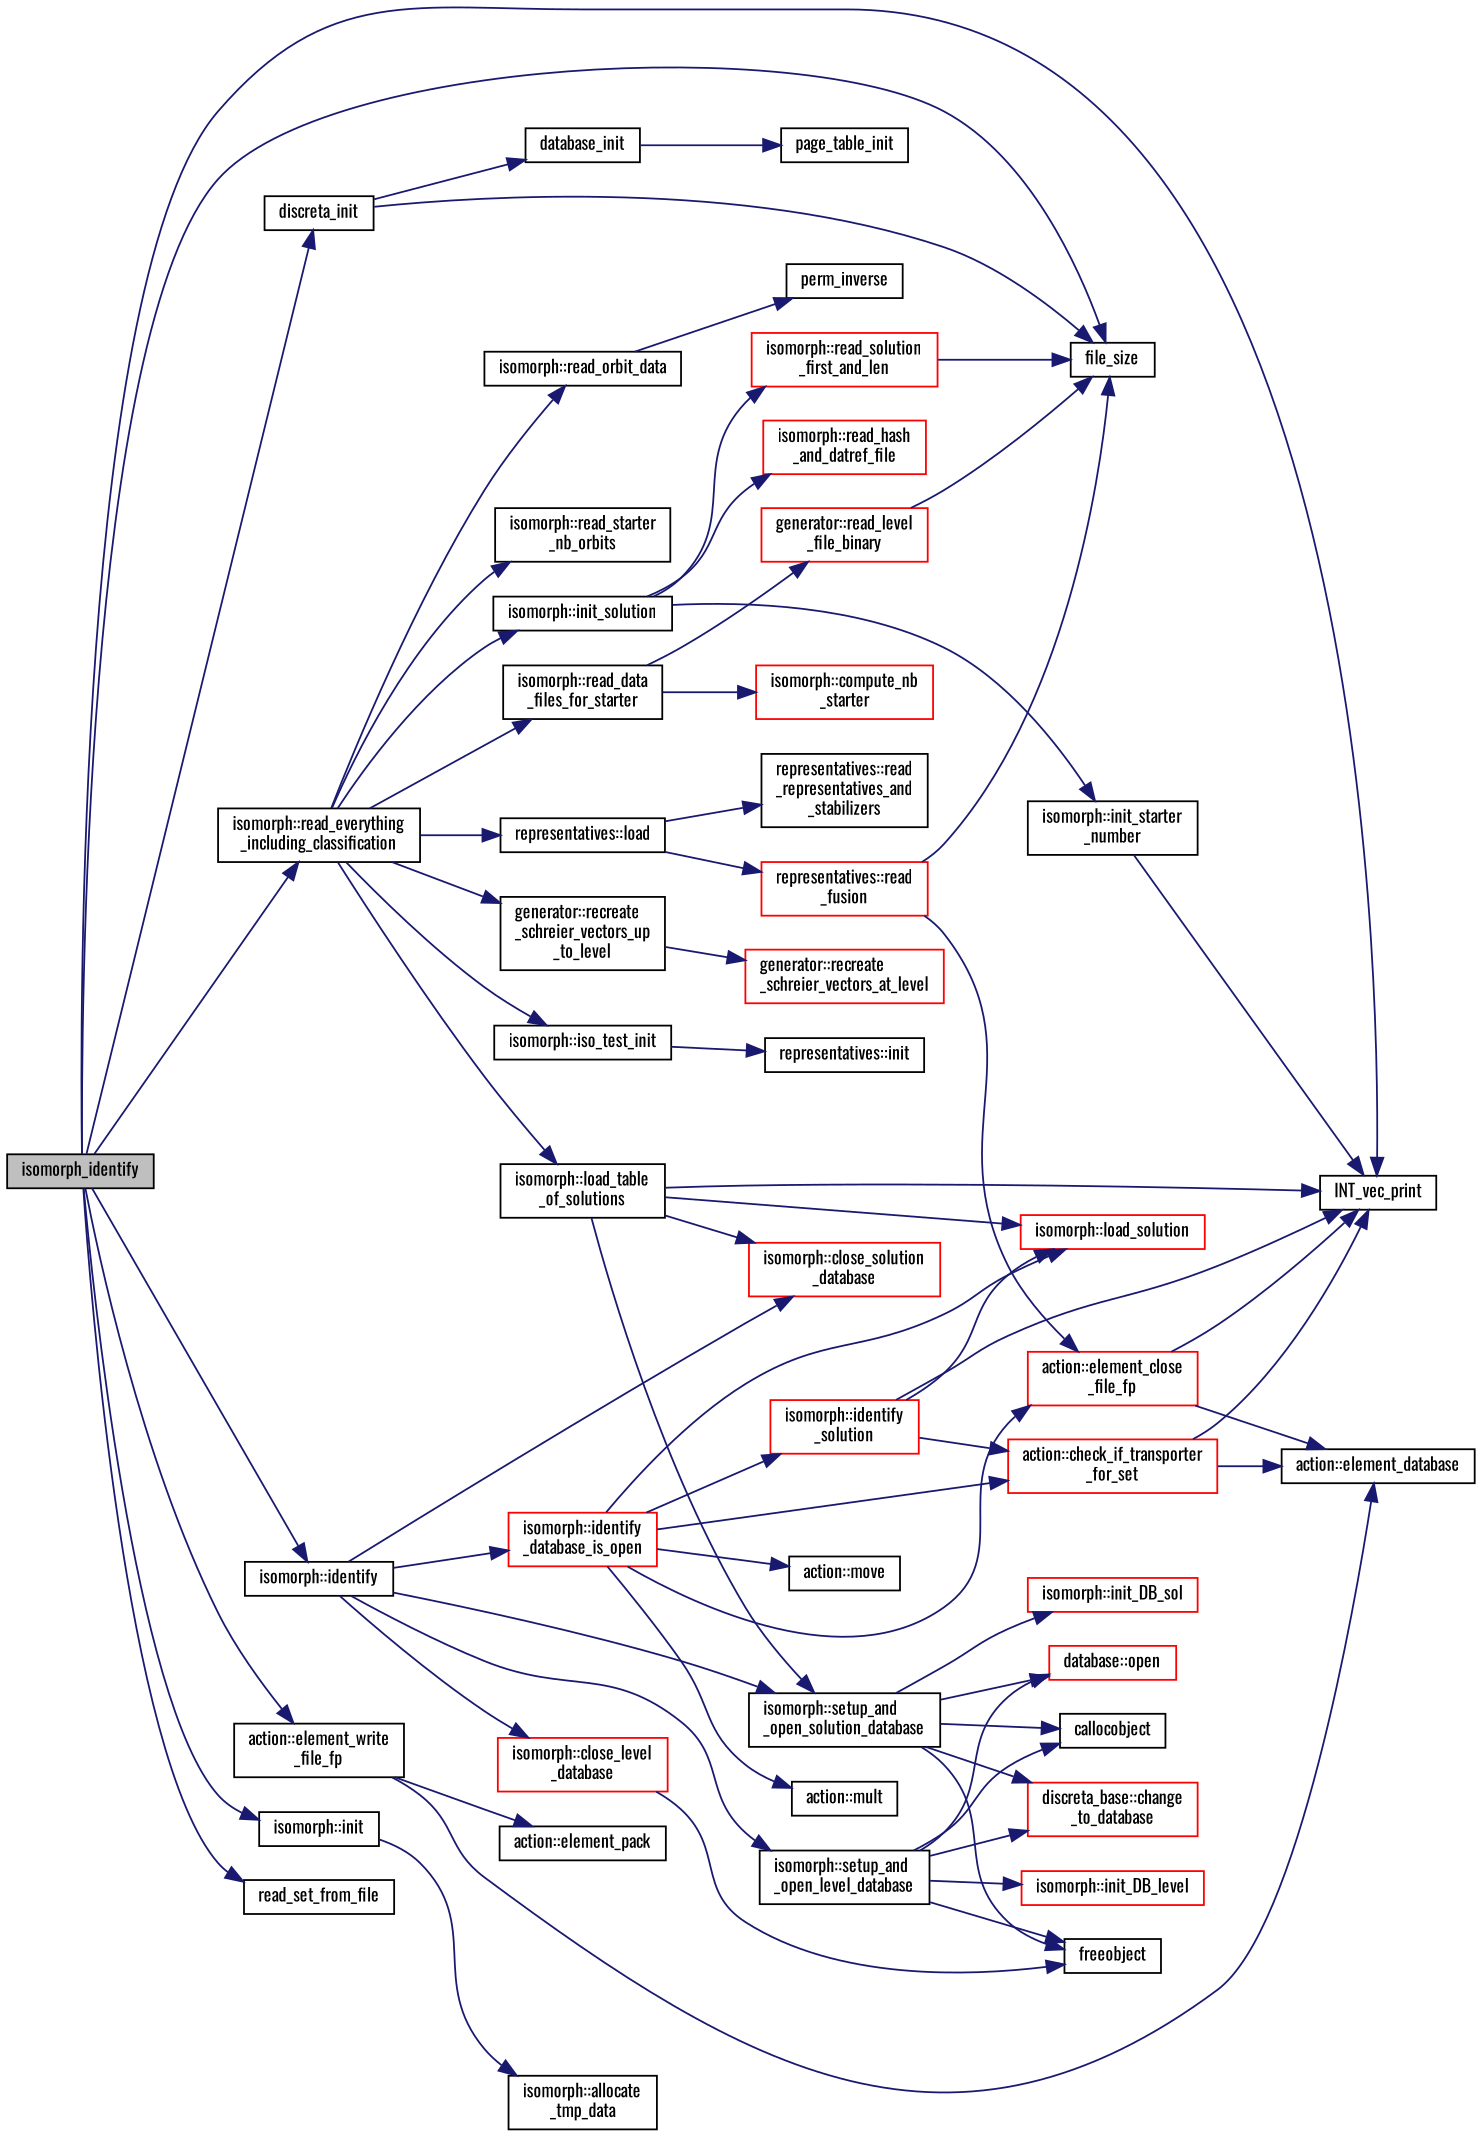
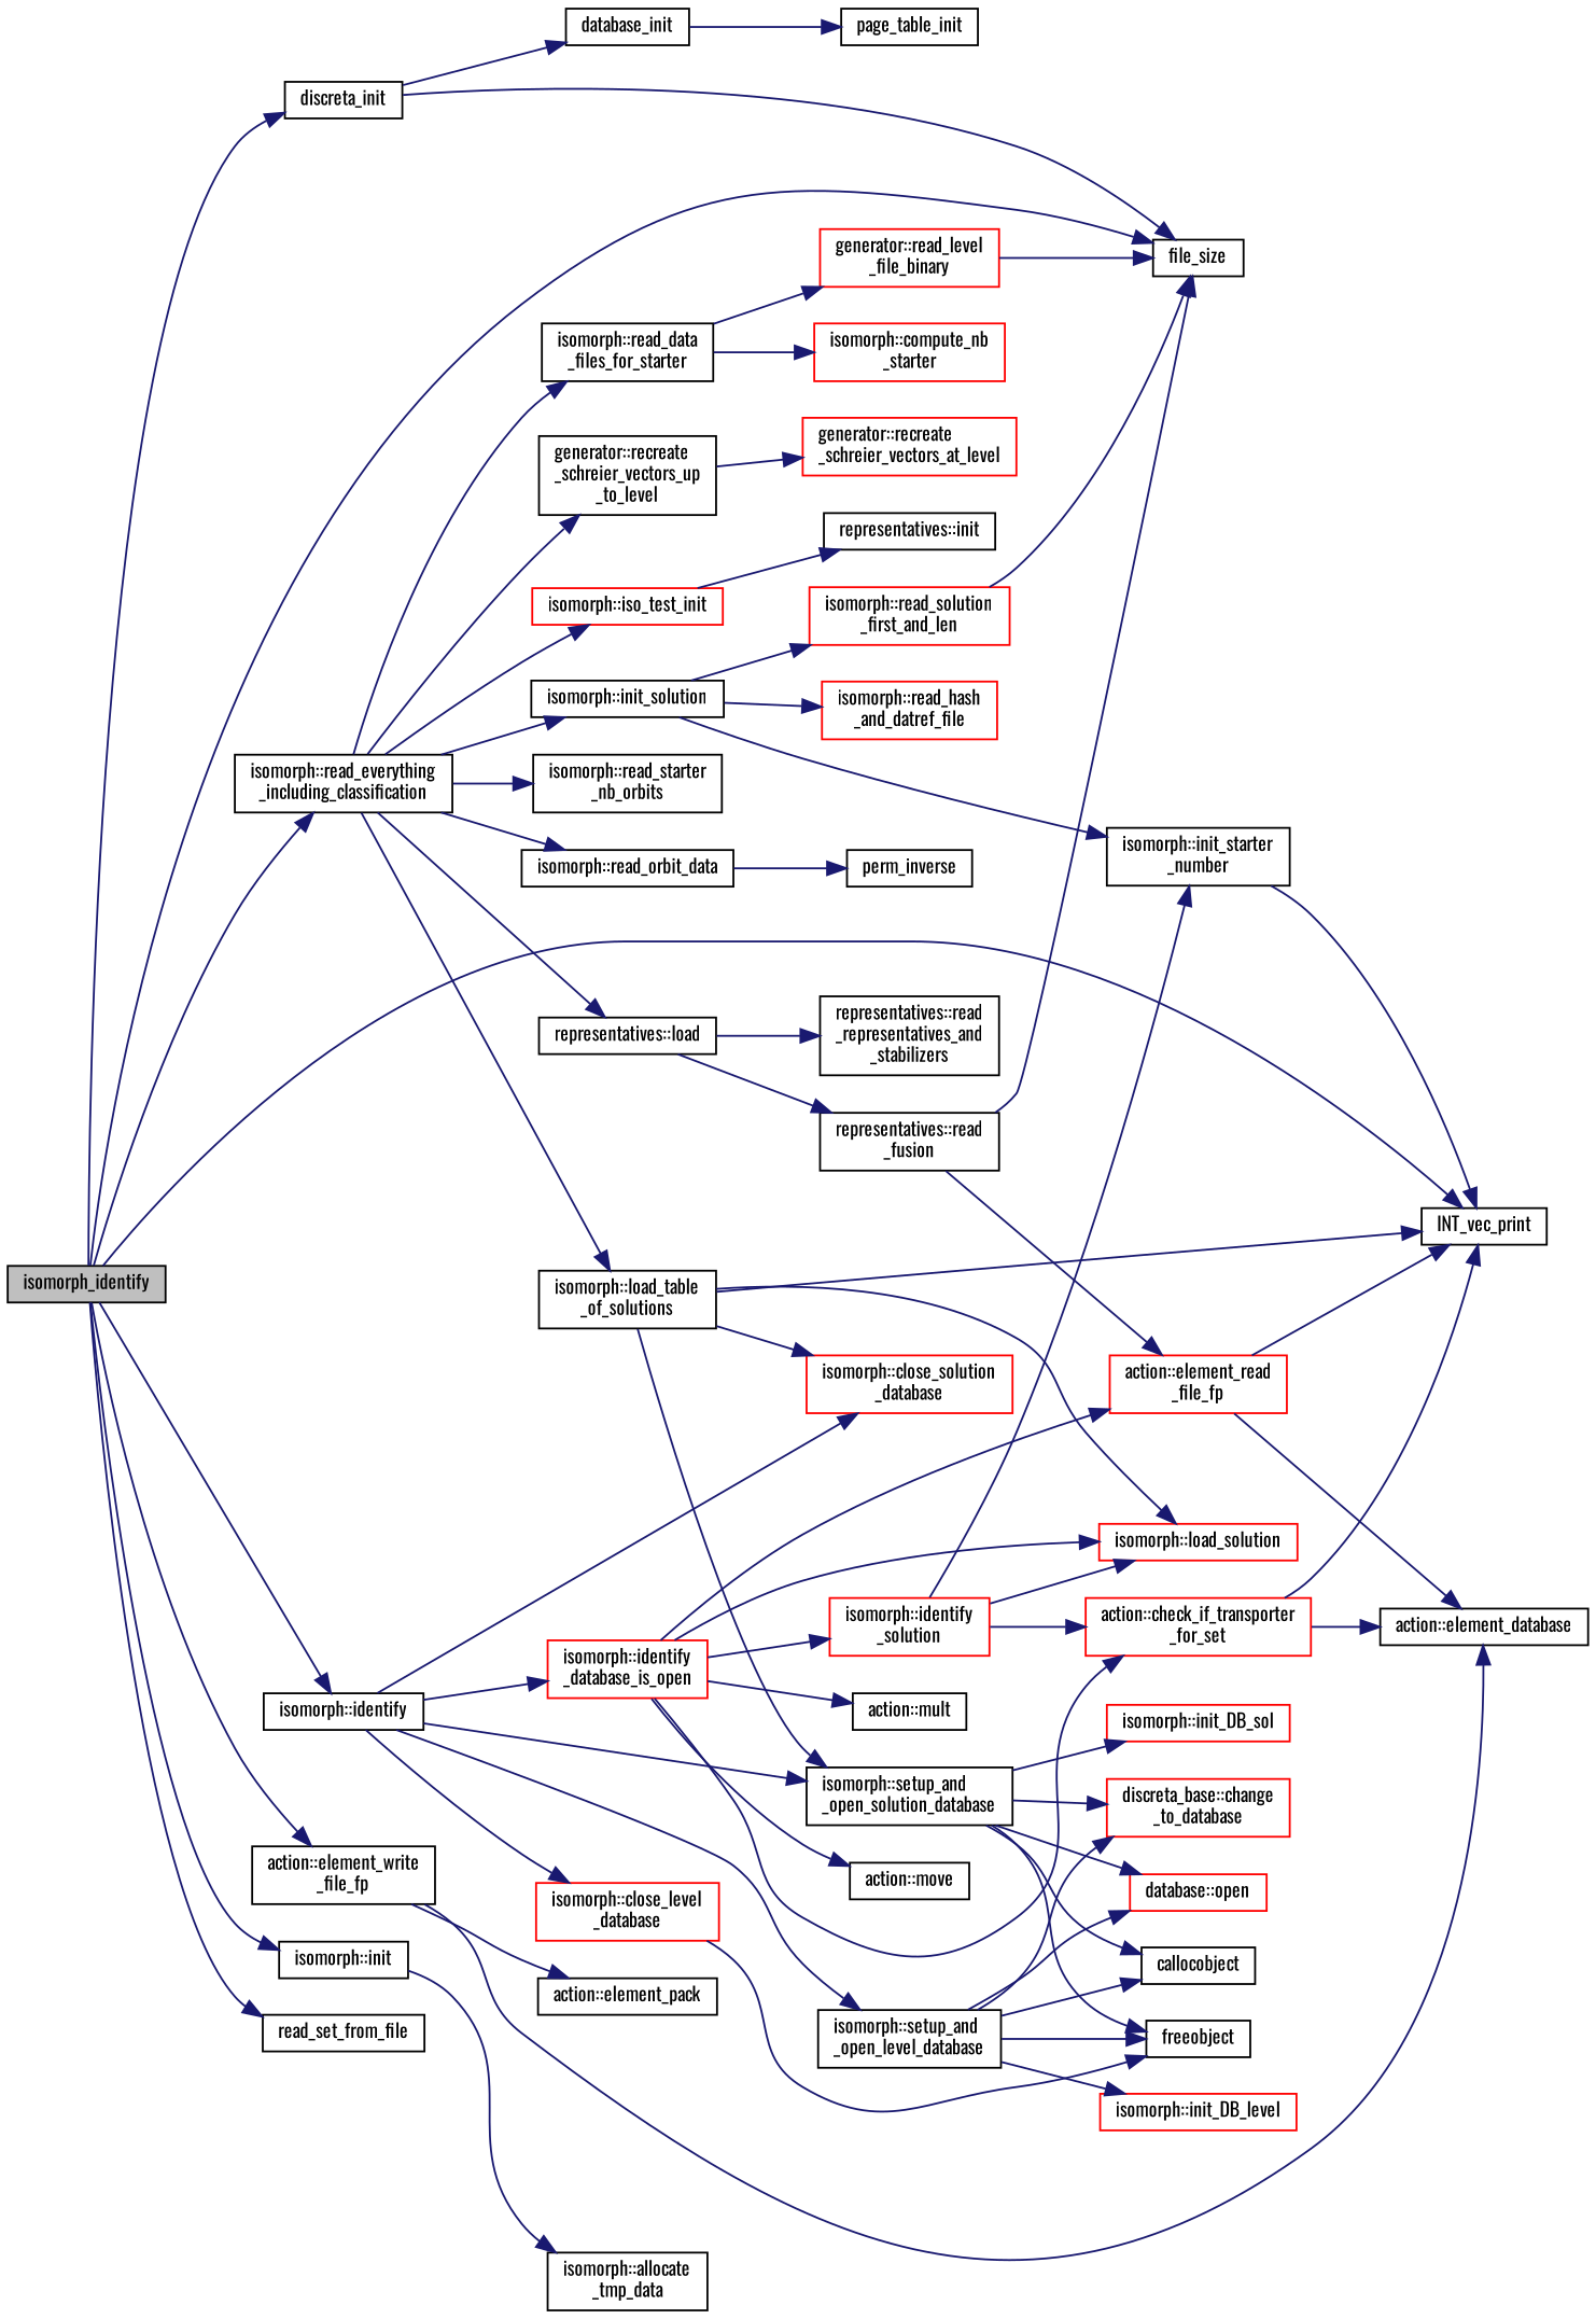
  digraph {
    fontname=Oswald
    rankdir=LR
    node [color=black fillcolor=white fontname=Oswald fontsize=10 shape=record style=filled]
    edge [color=midnightblue fontname=Oswald fontsize=10 labelfontname=Helvetica labelfontsize=10 style=solid]
    n1 [fillcolor=grey75 fontcolor=black height=0.2 label=isomorph_identify width=0.4]
    n2 [height=0.2 label=discreta_init width=0.4]
    n3 [height=0.2 label=file_size width=0.4]
    n4 [height=0.2 label="isomorph::init" width=0.4]
    n5 [height=0.2 label="isomorph::read_everything\l_including_classification" width=0.4]
    n6 [height=0.2 label=INT_vec_print width=0.4]
    n7 [height=0.2 label=read_set_from_file width=0.4]
    n8 [height=0.2 label="isomorph::identify" width=0.4]
    n9 [height=0.2 label="action::element_write\l_file_fp" width=0.4]
    n10 [height=0.2 label=database_init width=0.4]
    n11 [height=0.2 label="isomorph::allocate\l_tmp_data" width=0.4]
    n12 [height=0.2 label="isomorph::read_data\l_files_for_starter" width=0.4]
    n13 [height=0.2 label="isomorph::init_solution" width=0.4]
    n14 [height=0.2 label="isomorph::load_table\l_of_solutions" width=0.4]
    n15 [height=0.2 label="isomorph::read_orbit_data" width=0.4]
    n16 [height=0.2 label="generator::recreate\l_schreier_vectors_up\l_to_level" width=0.4]
-   n17 [height=0.2 label="isomorph::iso_test_init" width=0.4]
+   n17 [color=red height=0.2 label="isomorph::iso_test_init" width=0.4]
    n18 [height=0.2 label="isomorph::read_starter\l_nb_orbits" width=0.4]
    n19 [height=0.2 label="representatives::load" width=0.4]
    n20 [height=0.2 label="isomorph::setup_and\l_open_solution_database" width=0.4]
    n21 [color=red height=0.2 label="isomorph::close_solution\l_database" width=0.4]
    n22 [height=0.2 label="isomorph::setup_and\l_open_level_database" width=0.4]
    n23 [color=red height=0.2 label="isomorph::identify\l_database_is_open" width=0.4]
    n24 [color=red height=0.2 label="isomorph::close_level\l_database" width=0.4]
    n25 [height=0.2 label="action::element_database" width=0.4]
    n26 [height=0.2 label="action::element_pack" width=0.4]
    n27 [height=0.2 label=page_table_init width=0.4]
    n28 [color=red height=0.2 label="generator::read_level\l_file_binary" width=0.4]
    n29 [color=red height=0.2 label="isomorph::compute_nb\l_starter" width=0.4]
    n30 [color=red height=0.2 label="isomorph::read_solution\l_first_and_len" width=0.4]
    n31 [height=0.2 label="isomorph::init_starter\l_number" width=0.4]
    n32 [color=red height=0.2 label="isomorph::read_hash\l_and_datref_file" width=0.4]
    n33 [color=red height=0.2 label="isomorph::load_solution" width=0.4]
    n34 [height=0.2 label=perm_inverse width=0.4]
    n35 [color=red height=0.2 label="generator::recreate\l_schreier_vectors_at_level" width=0.4]
    n36 [height=0.2 label="representatives::init" width=0.4]
-   n37 [color=red height=0.2 label="representatives::read\l_fusion" width=0.4]
+   n37 [height=0.2 label="representatives::read\l_fusion" width=0.4]
    n38 [height=0.2 label="representatives::read\l_representatives_and\l_stabilizers" width=0.4]
    n39 [height=0.2 label=freeobject width=0.4]
    n40 [height=0.2 label=callocobject width=0.4]
    n41 [color=red height=0.2 label="discreta_base::change\l_to_database" width=0.4]
    n42 [color=red height=0.2 label="isomorph::init_DB_sol" width=0.4]
    n43 [color=red height=0.2 label="database::open" width=0.4]
-   n44 [color=red height=0.2 label="action::element_close\l_file_fp" width=0.4]
+   n44 [color=red height=0.2 label="action::element_read\l_file_fp" width=0.4]
    n45 [color=red height=0.2 label="isomorph::init_DB_level" width=0.4]
    n46 [color=red height=0.2 label="isomorph::identify\l_solution" width=0.4]
    n47 [color=red height=0.2 label="action::check_if_transporter\l_for_set" width=0.4]
    n48 [height=0.2 label="action::mult" width=0.4]
    n49 [height=0.2 label="action::move" width=0.4]
    n1 -> n2
    n1 -> n3
    n1 -> n4
    n1 -> n5
    n1 -> n6
    n1 -> n7
    n1 -> n8
    n1 -> n9
    n2 -> n3
    n2 -> n10
    n4 -> n11
    n5 -> n12
    n5 -> n13
    n5 -> n14
    n5 -> n15
    n5 -> n16
    n5 -> n17
    n5 -> n18
    n5 -> n19
    n8 -> n20
    n8 -> n21
    n8 -> n22
    n8 -> n23
    n8 -> n24
    n9 -> n25
    n9 -> n26
    n10 -> n27
    n12 -> n28
    n12 -> n29
    n13 -> n30
    n13 -> n31
    n13 -> n32
    n14 -> n6
    n14 -> n20
    n14 -> n21
    n14 -> n33
    n15 -> n34
    n16 -> n35
    n17 -> n36
    n19 -> n37
    n19 -> n38
    n20 -> n39
    n20 -> n40
    n20 -> n41
    n20 -> n42
    n20 -> n43
    n22 -> n39
    n22 -> n40
    n22 -> n41
    n22 -> n43
    n22 -> n45
    n23 -> n33
    n23 -> n44
    n23 -> n46
    n23 -> n47
    n23 -> n48
    n23 -> n49
    n24 -> n39
    n28 -> n3
    n30 -> n3
    n31 -> n6
    n37 -> n3
    n37 -> n44
    n44 -> n6
    n44 -> n25
-   n46 -> n6
+   n46 -> n31
    n46 -> n33
    n46 -> n47
    n47 -> n6
    n47 -> n25
  }
